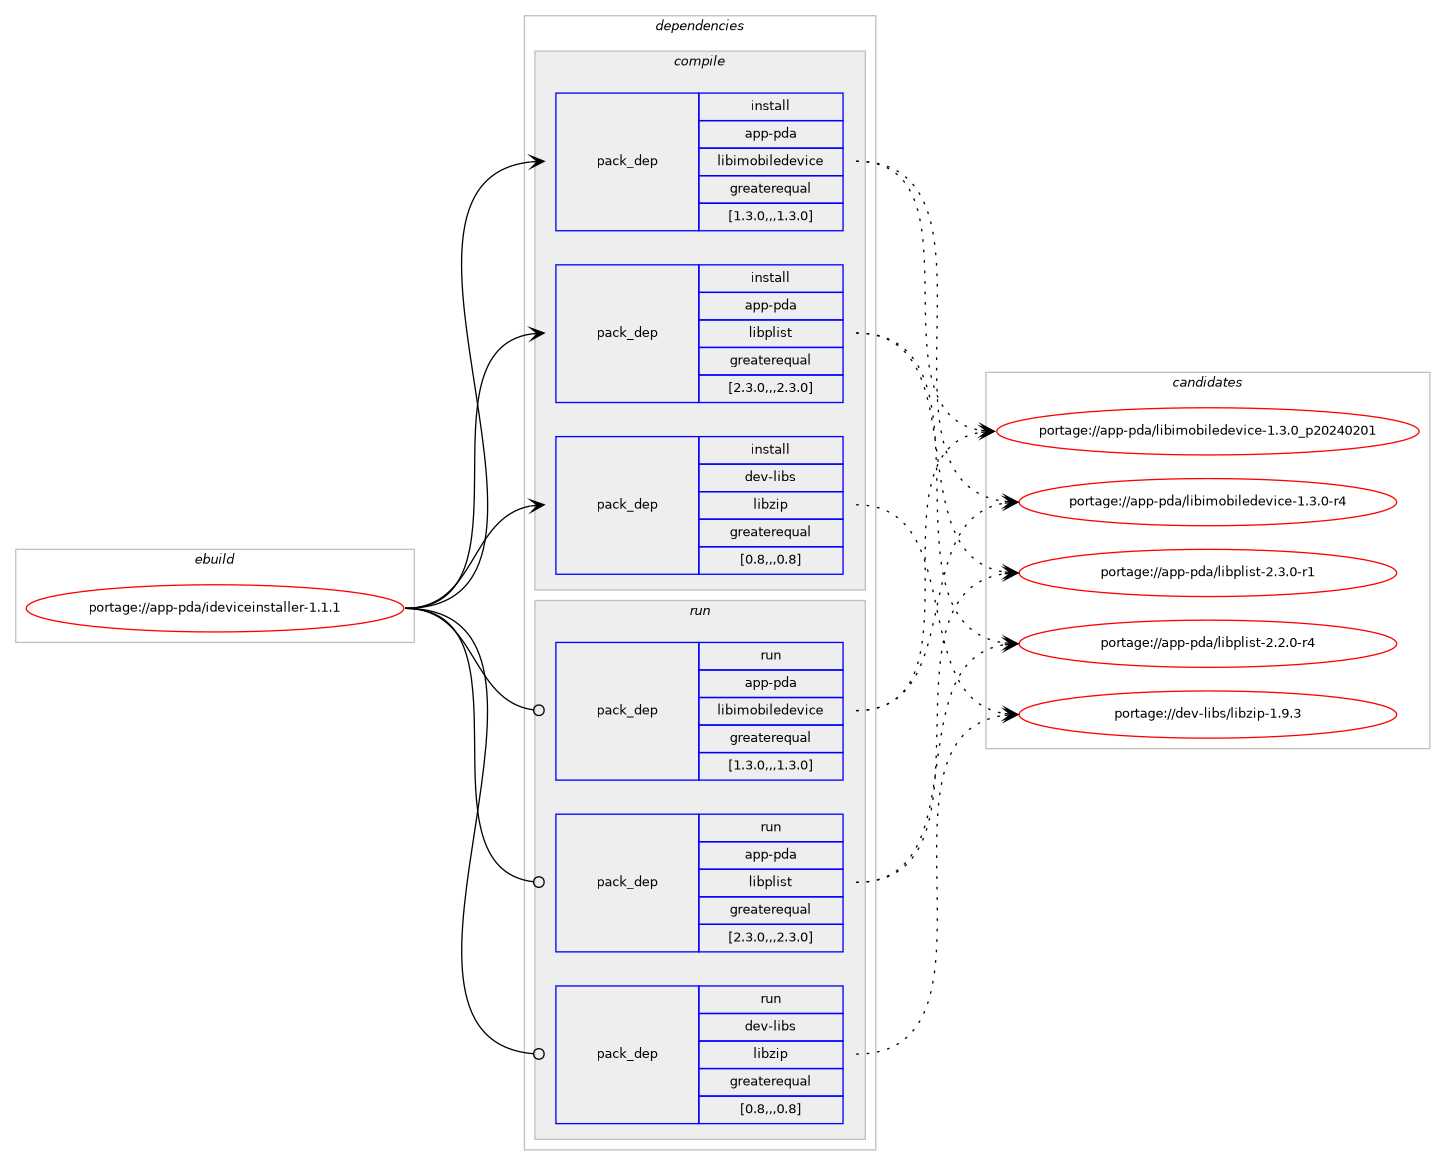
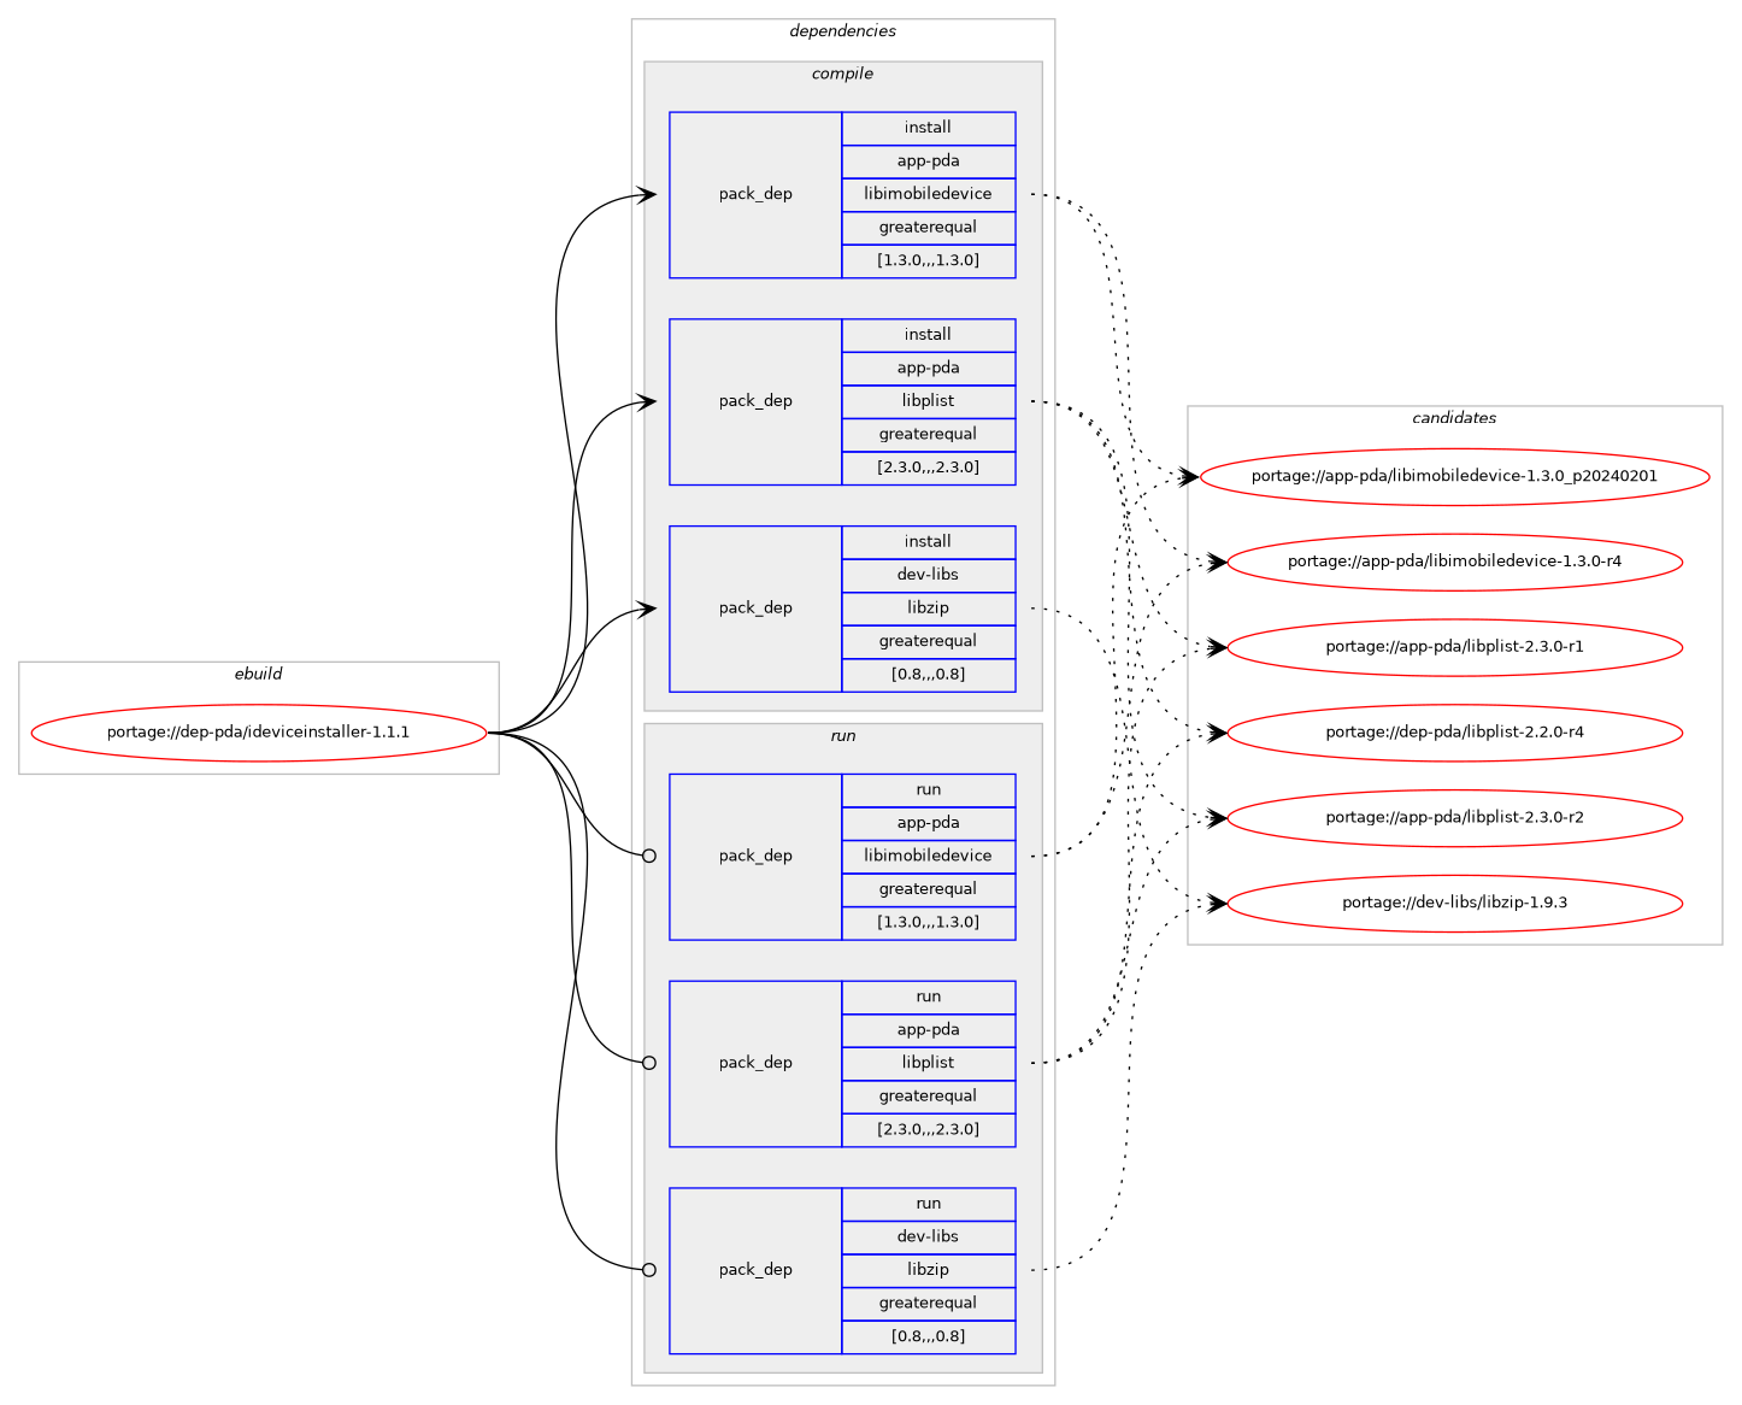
  digraph {
    compound=true
    concentrate=true
    fontname=Helvetica
    fontsize=10
    newrank=true
    rankdir=LR
    ranksep=1.5
    node [color=red fontname=Helvetica fontsize=10]
    edge [arrowhead=vee headport=w style=dotted tailport=e weight=100]
-   n1 [label="portage://app-pda/ideviceinstaller-1.1.1" width=4]
+   n1 [label="portage://dep-pda/ideviceinstaller-1.1.1" width=4]
    n2 [color=blue label=<<TABLE BORDER="0" CELLBORDER="1" CELLSPACING="0" CELLPADDING="4" WIDTH="220"><TR><TD ROWSPAN="6" CELLPADDING="30">pack_dep</TD></TR><TR><TD WIDTH="110">install</TD></TR><TR><TD>app-pda</TD></TR><TR><TD>libimobiledevice</TD></TR><TR><TD>greaterequal</TD></TR><TR><TD>[1.3.0,,,1.3.0]</TD></TR></TABLE>> shape=none]
    n3 [color=blue label=<<TABLE BORDER="0" CELLBORDER="1" CELLSPACING="0" CELLPADDING="4" WIDTH="220"><TR><TD ROWSPAN="6" CELLPADDING="30">pack_dep</TD></TR><TR><TD WIDTH="110">install</TD></TR><TR><TD>app-pda</TD></TR><TR><TD>libplist</TD></TR><TR><TD>greaterequal</TD></TR><TR><TD>[2.3.0,,,2.3.0]</TD></TR></TABLE>> shape=none]
    n4 [color=blue label=<<TABLE BORDER="0" CELLBORDER="1" CELLSPACING="0" CELLPADDING="4" WIDTH="220"><TR><TD ROWSPAN="6" CELLPADDING="30">pack_dep</TD></TR><TR><TD WIDTH="110">install</TD></TR><TR><TD>dev-libs</TD></TR><TR><TD>libzip</TD></TR><TR><TD>greaterequal</TD></TR><TR><TD>[0.8,,,0.8]</TD></TR></TABLE>> shape=none]
    n5 [color=blue label=<<TABLE BORDER="0" CELLBORDER="1" CELLSPACING="0" CELLPADDING="4" WIDTH="220"><TR><TD ROWSPAN="6" CELLPADDING="30">pack_dep</TD></TR><TR><TD WIDTH="110">run</TD></TR><TR><TD>app-pda</TD></TR><TR><TD>libimobiledevice</TD></TR><TR><TD>greaterequal</TD></TR><TR><TD>[1.3.0,,,1.3.0]</TD></TR></TABLE>> shape=none]
    n6 [color=blue label=<<TABLE BORDER="0" CELLBORDER="1" CELLSPACING="0" CELLPADDING="4" WIDTH="220"><TR><TD ROWSPAN="6" CELLPADDING="30">pack_dep</TD></TR><TR><TD WIDTH="110">run</TD></TR><TR><TD>app-pda</TD></TR><TR><TD>libplist</TD></TR><TR><TD>greaterequal</TD></TR><TR><TD>[2.3.0,,,2.3.0]</TD></TR></TABLE>> shape=none]
    n7 [color=blue label=<<TABLE BORDER="0" CELLBORDER="1" CELLSPACING="0" CELLPADDING="4" WIDTH="220"><TR><TD ROWSPAN="6" CELLPADDING="30">pack_dep</TD></TR><TR><TD WIDTH="110">run</TD></TR><TR><TD>dev-libs</TD></TR><TR><TD>libzip</TD></TR><TR><TD>greaterequal</TD></TR><TR><TD>[0.8,,,0.8]</TD></TR></TABLE>> shape=none]
    n8 [label="portage://app-pda/libimobiledevice-1.3.0_p20240201" width=4]
    n9 [label="portage://app-pda/libimobiledevice-1.3.0-r4" width=4]
+   n10 [label="portage://app-pda/libplist-2.3.0-r2" width=4]
    n11 [label="portage://app-pda/libplist-2.3.0-r1" width=4]
-   n12 [label="portage://app-pda/libplist-2.2.0-r4" width=4]
+   n12 [label="portage://dep-pda/libplist-2.2.0-r4" width=4]
    n13 [label="portage://dev-libs/libzip-1.9.3" width=4]
    subgraph cluster_1 {
      color=gray
      label=<<i>ebuild</i>>
      n1
    }
    subgraph cluster_2 {
      color=gray
      label=<<i>dependencies</i>>
      subgraph cluster_3 {
        color=gray
        fillcolor="#eeeeee"
        label=<<i>compile</i>>
        style=filled
        subgraph sub_4 {
          color=gray
          fillcolor="#eeeeee"
          label=<<i>compile</i>>
          style=filled
          n2
        }
        subgraph sub_5 {
          color=gray
          fillcolor="#eeeeee"
          label=<<i>compile</i>>
          style=filled
          n3
        }
        subgraph sub_6 {
          color=gray
          fillcolor="#eeeeee"
          label=<<i>compile</i>>
          style=filled
          n4
        }
      }
      subgraph cluster_7 {
        color=gray
        fillcolor="#eeeeee"
        label=<<i>compile and run</i>>
        style=filled
      }
      subgraph cluster_8 {
        color=gray
        fillcolor="#eeeeee"
        label=<<i>run</i>>
        style=filled
        subgraph sub_9 {
          color=gray
          fillcolor="#eeeeee"
          label=<<i>run</i>>
          style=filled
          n5
        }
        subgraph sub_10 {
          color=gray
          fillcolor="#eeeeee"
          label=<<i>run</i>>
          style=filled
          n6
        }
        subgraph sub_11 {
          color=gray
          fillcolor="#eeeeee"
          label=<<i>run</i>>
          style=filled
          n7
        }
      }
    }
    subgraph cluster_12 {
      color=gray
      label=<<i>candidates</i>>
      rank=same
      subgraph sub_13 {
        color=black
        label=<<i>candidates</i>>
        nodesep=1
        rank=same
        n8
        n9
      }
      subgraph sub_14 {
        color=black
        label=<<i>candidates</i>>
        nodesep=1
        rank=same
+       n10
        n11
        n12
      }
      subgraph sub_15 {
        color=black
        label=<<i>candidates</i>>
        nodesep=1
        rank=same
        n13
      }
      subgraph sub_16 {
        color=black
        label=<<i>candidates</i>>
        nodesep=1
        rank=same
        n8
        n9
      }
      subgraph sub_17 {
        color=black
        label=<<i>candidates</i>>
        nodesep=1
        rank=same
+       n10
        n11
        n12
      }
      subgraph sub_18 {
        color=black
        label=<<i>candidates</i>>
        nodesep=1
        rank=same
        n13
      }
    }
    n1 -> n2 [style=solid weight=20]
    n1 -> n3 [style=solid weight=20]
    n1 -> n4 [style=solid weight=20]
    n1 -> n5 [arrowhead=odot style=solid weight=20]
    n1 -> n6 [arrowhead=odot style=solid weight=20]
    n1 -> n7 [arrowhead=odot style=solid weight=20]
    n2 -> n8
    n2 -> n9
+   n3 -> n10
    n3 -> n11
    n3 -> n12
    n4 -> n13
    n5 -> n8
    n5 -> n9
+   n6 -> n10
    n6 -> n11
    n6 -> n12
    n7 -> n13
  }
